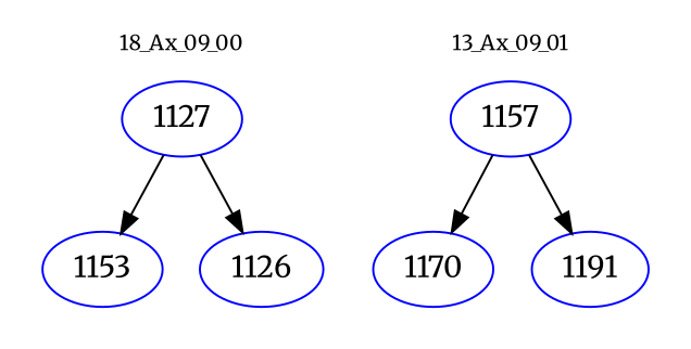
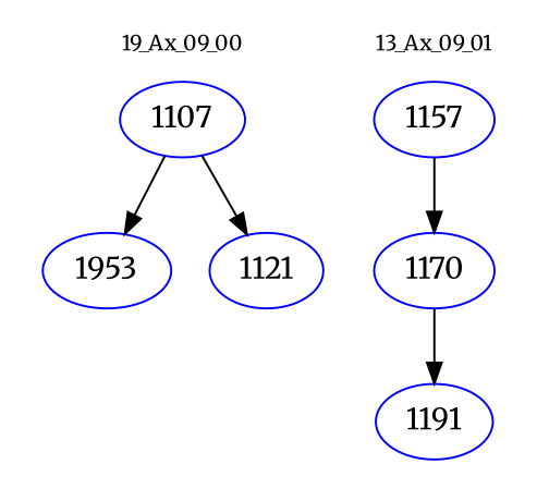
  digraph {
    fontname=Merriweather
    node [color=blue fontname=Merriweather]
    edge [color=black fontname=Merriweather]
-   n1 [label=1153]
-   n2 [label=1127]
-   n3 [label=1126]
+   n1 [label=1953]
+   n2 [label=1107]
+   n3 [label=1121]
    n4 [label=1157]
    n5 [label=1170]
    n6 [label=1191]
    subgraph cluster_1 {
      color=white
      fontsize=10
-     label="18_Ax_09_00"
+     label="19_Ax_09_00"
      n1
      n2
      n3
    }
    subgraph cluster_2 {
      color=white
      fontsize=10
      label="13_Ax_09_01"
      n4
      n5
      n6
    }
    n2 -> n1
    n2 -> n3
    n4 -> n5
-   n4 -> n6
+   n5 -> n6
  }
